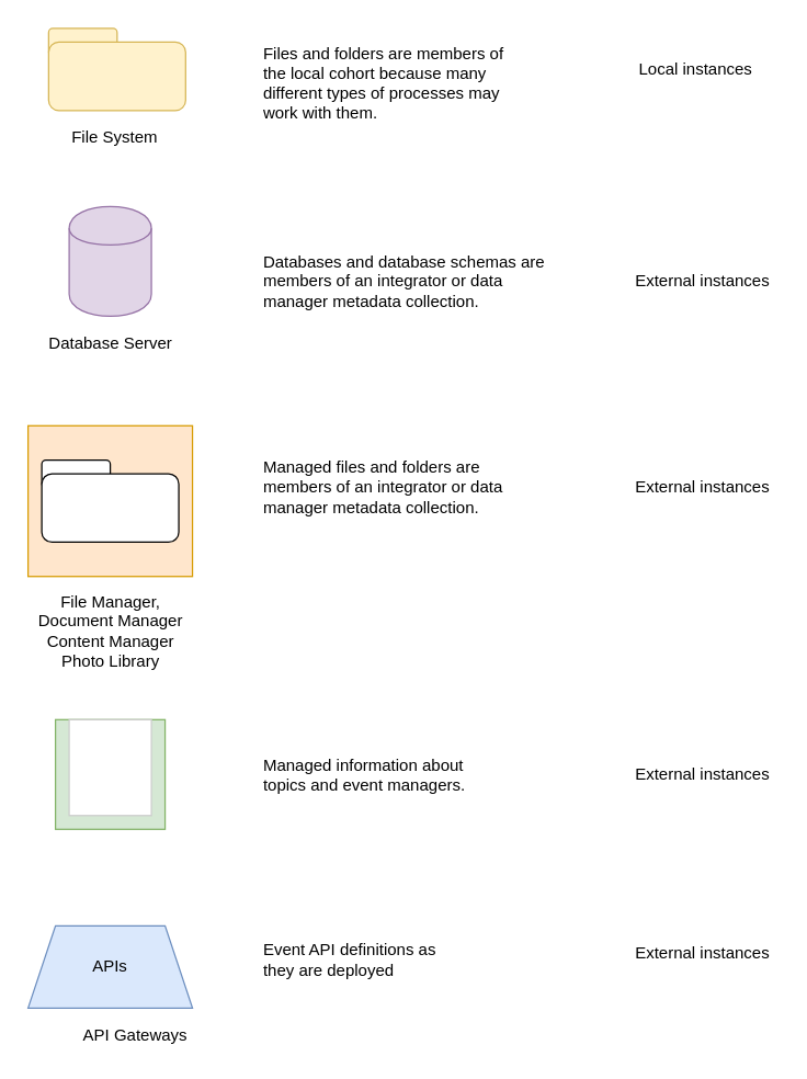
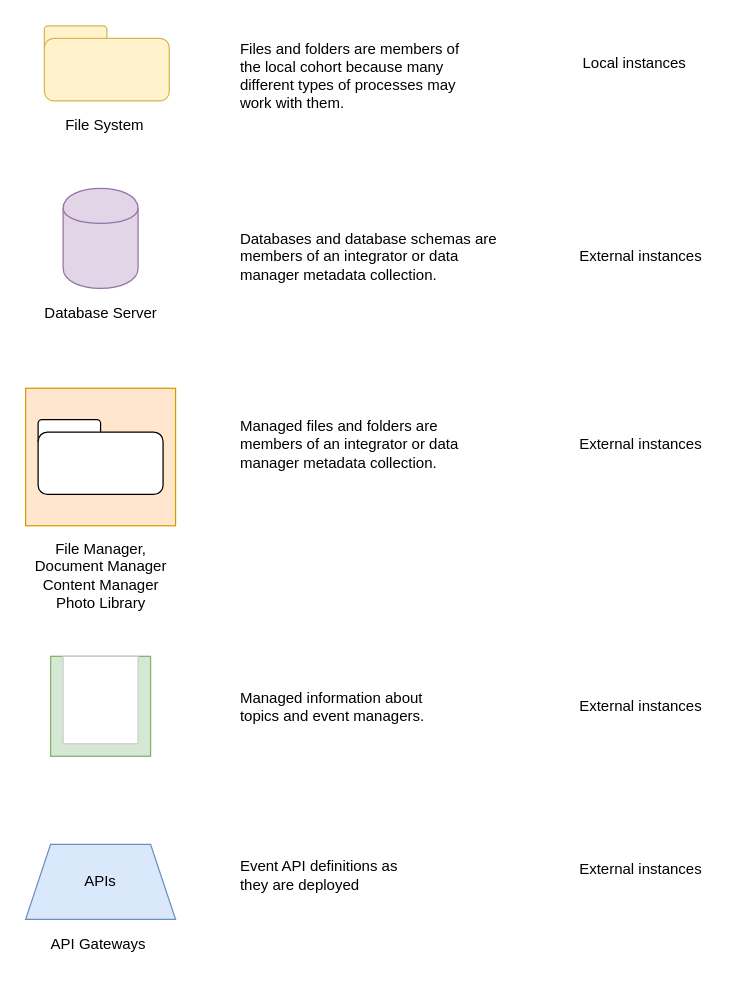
  <mxCell id="0" />
  <mxCell id="1" parent="0" />
  <mxCell id="2" value="Database Server" style="text;html=1;align=center;verticalAlign=middle;resizable=0;points=[];;autosize=1;" parent="1" vertex="1"><mxGeometry x="25" y="240" width="110" height="20" as="geometry" /></mxCell>
  <mxCell id="3" value="" style="shape=cylinder;whiteSpace=wrap;html=1;boundedLbl=1;backgroundOutline=1;fillColor=#e1d5e7;strokeColor=#9673a6;" parent="1" vertex="1"><mxGeometry x="50" y="150" width="60" height="80" as="geometry" /></mxCell>
  <mxCell id="4" value="File System" style="text;html=1;align=center;verticalAlign=middle;resizable=0;points=[];;autosize=1;" parent="1" vertex="1"><mxGeometry x="42.5" y="90" width="80" height="20" as="geometry" /></mxCell>
  <mxCell id="5" value="" style="rounded=0;whiteSpace=wrap;html=1;fillColor=#ffe6cc;strokeColor=#d79b00;" parent="1" vertex="1"><mxGeometry x="20" y="310" width="120" height="110" as="geometry" /></mxCell>
  <mxCell id="6" value="File Manager,&lt;br&gt;Document Manager&lt;br&gt;Content Manager&lt;br&gt;Photo Library" style="text;html=1;align=center;verticalAlign=middle;resizable=0;points=[];;autosize=1;" parent="1" vertex="1"><mxGeometry x="20" y="430" width="120" height="60" as="geometry" /></mxCell>
  <mxCell id="7" value="" style="group" parent="1" vertex="1" connectable="0"><mxGeometry x="30" y="20" width="105" height="60" as="geometry" /></mxCell>
  <mxCell id="8" value="" style="rounded=1;whiteSpace=wrap;html=1;fillColor=#fff2cc;strokeColor=#d6b656;" parent="7" vertex="1"><mxGeometry x="5" width="50" height="20" as="geometry" /></mxCell>
  <mxCell id="9" value="" style="rounded=1;whiteSpace=wrap;html=1;fillColor=#fff2cc;strokeColor=#d6b656;" parent="7" vertex="1"><mxGeometry x="5" y="10" width="100" height="50" as="geometry" /></mxCell>
  <mxCell id="10" value="" style="group" parent="1" vertex="1" connectable="0"><mxGeometry x="20" y="335" width="110" height="60" as="geometry" /></mxCell>
  <mxCell id="11" value="" style="rounded=1;whiteSpace=wrap;html=1;" parent="10" vertex="1"><mxGeometry x="10" width="50" height="20" as="geometry" /></mxCell>
  <mxCell id="12" value="" style="rounded=1;whiteSpace=wrap;html=1;" parent="10" vertex="1"><mxGeometry x="10" y="10" width="100" height="50" as="geometry" /></mxCell>
  <mxCell id="13" value="Files and folders are members of &lt;br&gt;the local cohort because many&lt;br&gt;different types of processes may&lt;br&gt;work with them." style="text;html=1;align=left;verticalAlign=middle;resizable=0;points=[];;autosize=1;" parent="1" vertex="1"><mxGeometry x="190" y="30" width="190" height="60" as="geometry" /></mxCell>
  <mxCell id="14" value="Databases and database schemas are&lt;br&gt;members of an integrator or data&lt;br&gt;manager metadata collection." style="text;html=1;align=left;verticalAlign=middle;resizable=0;points=[];;autosize=1;" parent="1" vertex="1"><mxGeometry x="190" y="180" width="220" height="50" as="geometry" /></mxCell>
  <mxCell id="15" value="Managed files and folders are&lt;br&gt;members of an integrator or data&lt;br&gt;manager metadata collection." style="text;html=1;align=left;verticalAlign=middle;resizable=0;points=[];;autosize=1;" parent="1" vertex="1"><mxGeometry x="190" y="330" width="190" height="50" as="geometry" /></mxCell>
  <mxCell id="16" value="Local instances" style="text;html=1;align=center;verticalAlign=middle;resizable=0;points=[];;autosize=1;" parent="1" vertex="1"><mxGeometry x="457" y="40" width="100" height="20" as="geometry" /></mxCell>
  <mxCell id="17" value="External instances" style="text;html=1;align=center;verticalAlign=middle;resizable=0;points=[];;autosize=1;" parent="1" vertex="1"><mxGeometry x="457" y="195" width="110" height="20" as="geometry" /></mxCell>
  <mxCell id="18" value="External instances" style="text;html=1;align=center;verticalAlign=middle;resizable=0;points=[];;autosize=1;" parent="1" vertex="1"><mxGeometry x="457" y="345" width="110" height="20" as="geometry" /></mxCell>
  <mxCell id="19" value="Managed information about&lt;br&gt;topics and event managers." style="text;html=1;align=left;verticalAlign=middle;resizable=0;points=[];;autosize=1;" vertex="1" parent="1"><mxGeometry x="190" y="550" width="160" height="30" as="geometry" /></mxCell>
  <mxCell id="20" value="External instances" style="text;html=1;align=center;verticalAlign=middle;resizable=0;points=[];;autosize=1;" vertex="1" parent="1"><mxGeometry x="457" y="555" width="110" height="20" as="geometry" /></mxCell>
  <mxCell id="21" value="" style="whiteSpace=wrap;html=1;aspect=fixed;fillColor=#d5e8d4;strokeColor=#82b366;" vertex="1" parent="1"><mxGeometry x="40" y="524.5" width="80" height="80" as="geometry" /></mxCell>
  <mxCell id="22" value="" style="rounded=0;whiteSpace=wrap;html=1;strokeColor=#CCCCCC;" vertex="1" parent="1"><mxGeometry x="50" y="524.5" width="60" height="70" as="geometry" /></mxCell>
  <mxCell id="23" value="APIs" style="shape=trapezoid;perimeter=trapezoidPerimeter;whiteSpace=wrap;html=1;fixedSize=1;strokeColor=#6c8ebf;fillColor=#dae8fc;" vertex="1" parent="1"><mxGeometry x="20" y="675" width="120" height="60" as="geometry" /></mxCell>
- <mxCell id="24" value="API Gateways" style="text;html=1;align=center;verticalAlign=middle;resizable=0;points=[];autosize=1;" vertex="1" parent="1"><mxGeometry x="52.5" y="745" width="90" height="20" as="geometry" /></mxCell>
+ <mxCell id="24" value="API Gateways" style="text;html=1;align=center;verticalAlign=middle;resizable=0;points=[];autosize=1;" vertex="1" parent="1"><mxGeometry x="32.5" y="745" width="90" height="20" as="geometry" /></mxCell>
  <mxCell id="25" value="Event API definitions as&lt;br&gt;they are deployed" style="text;html=1;align=left;verticalAlign=middle;resizable=0;points=[];autosize=1;" vertex="1" parent="1"><mxGeometry x="190" y="685" width="150" height="30" as="geometry" /></mxCell>
  <mxCell id="26" value="External instances" style="text;html=1;align=center;verticalAlign=middle;resizable=0;points=[];autosize=1;" vertex="1" parent="1"><mxGeometry x="457" y="685" width="110" height="20" as="geometry" /></mxCell>
